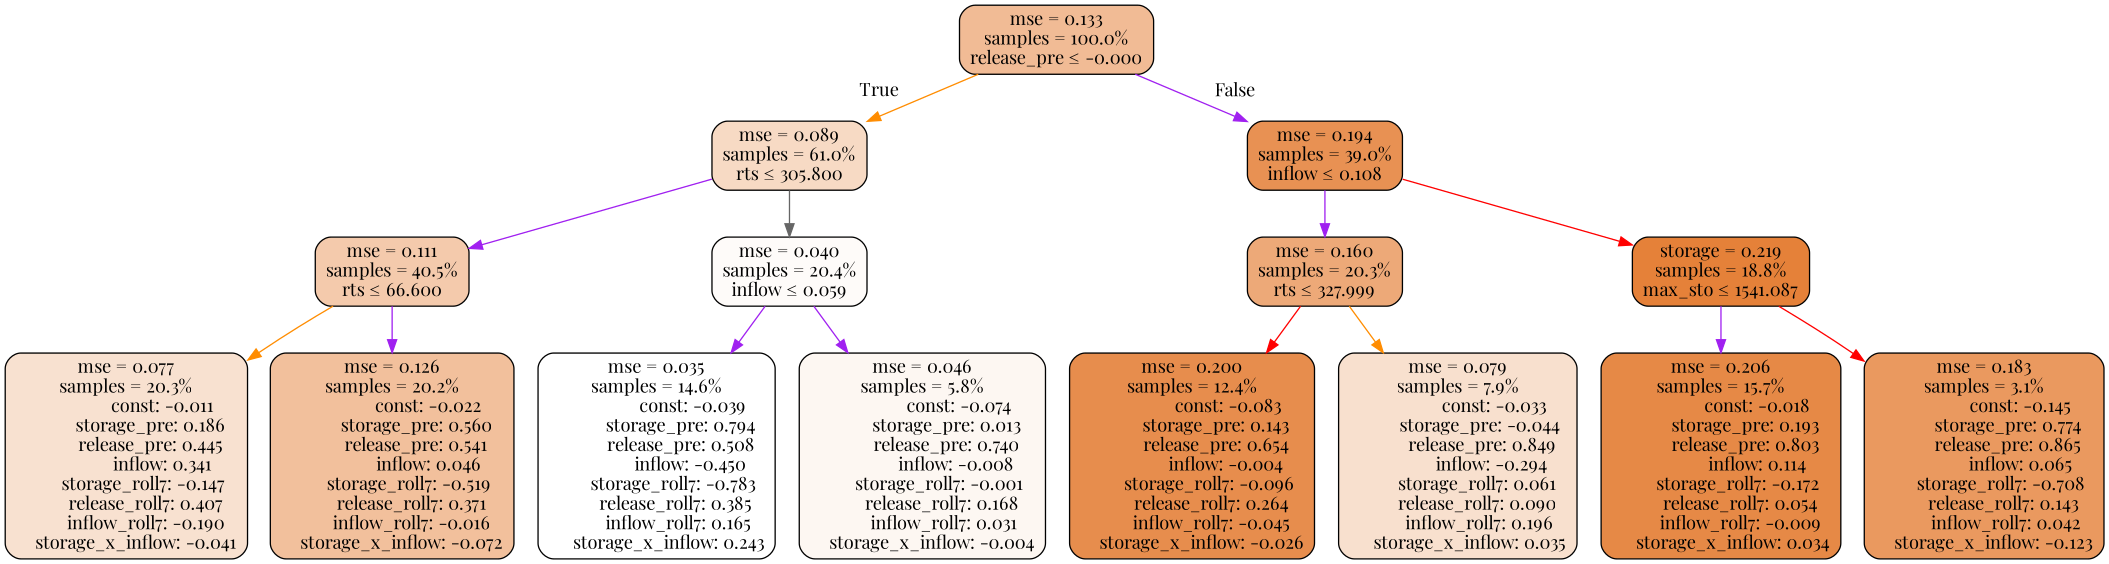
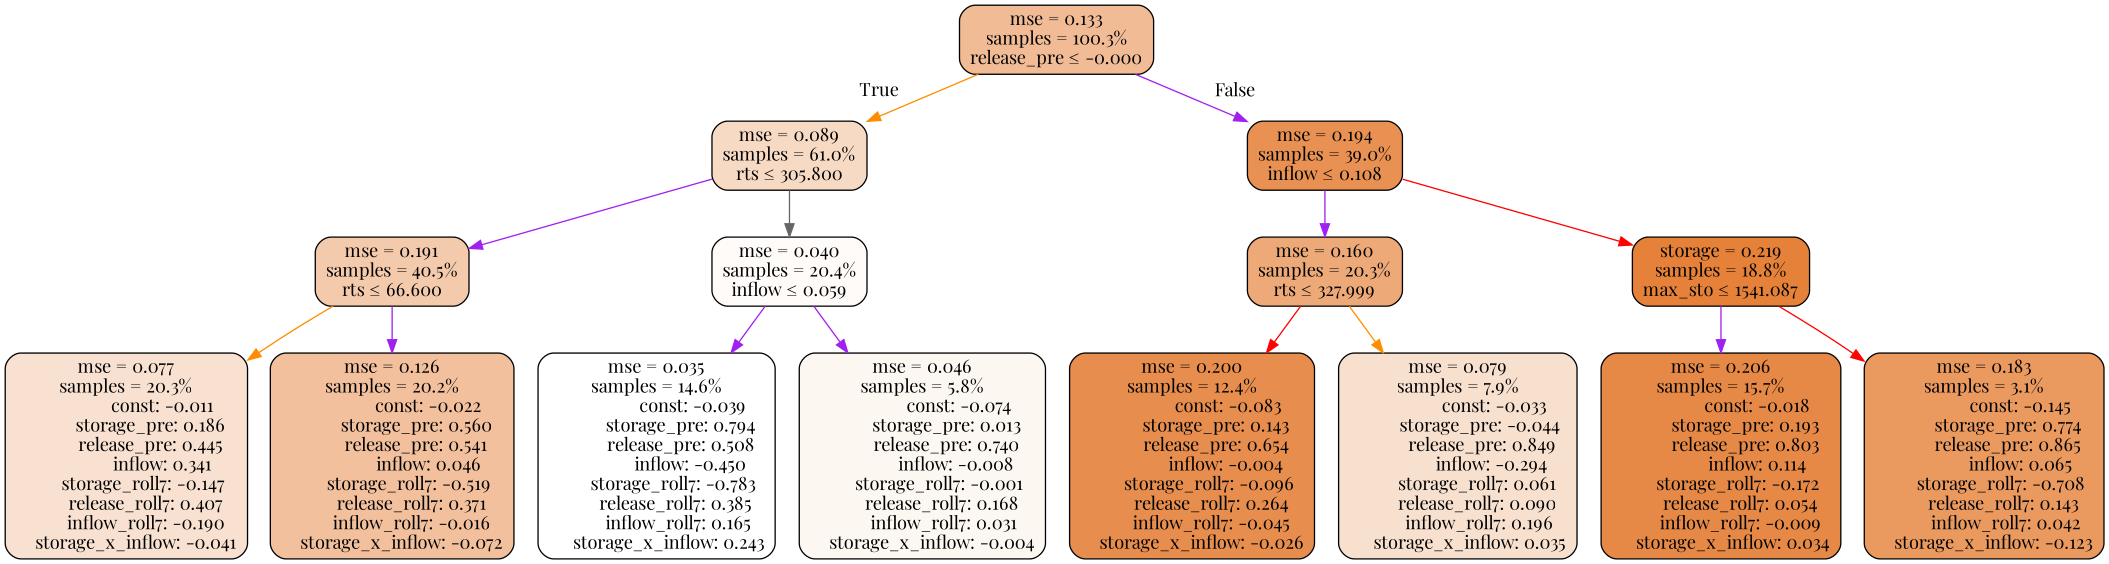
  digraph {
    fontname="Playfair Display"
    node [color=black fontname="Playfair Display" shape=rectangle style="filled, rounded"]
    edge [color=purple fontname="Playfair Display"]
-   n1 [fillcolor="#f1bb95" label="mse = 0.133\nsamples = 100.0%\nrelease_pre &le; -0.000"]
+   n1 [fillcolor="#f1bb95" label="mse = 0.133\nsamples = 100.3%\nrelease_pre &le; -0.000"]
    n2 [fillcolor="#f7dac4" label="mse = 0.089\nsamples = 61.0%\nrts &le; 305.800"]
    n3 [fillcolor="#e89153" label="mse = 0.194\nsamples = 39.0%\ninflow &le; 0.108"]
-   n4 [fillcolor="#f4caac" label="mse = 0.111\nsamples = 40.5%\nrts &le; 66.600"]
+   n4 [fillcolor="#f4caac" label="mse = 0.191\nsamples = 40.5%\nrts &le; 66.600"]
    n5 [fillcolor="#fefbf9" label="mse = 0.040\nsamples = 20.4%\ninflow &le; 0.059"]
    n6 [fillcolor="#eda978" label="mse = 0.160\nsamples = 20.3%\nrts &le; 327.999"]
    n7 [fillcolor="#e58139" label="storage = 0.219\nsamples = 18.8%\nmax_sto &le; 1541.087"]
    n8 [fillcolor="#f8e1d0" label="mse = 0.077\nsamples = 20.3%\n               const: -0.011\n          storage_pre: 0.186\n          release_pre: 0.445\n               inflow: 0.341\n       storage_roll7: -0.147\n        release_roll7: 0.407\n        inflow_roll7: -0.190\n    storage_x_inflow: -0.041"]
    n9 [fillcolor="#f2c09c" label="mse = 0.126\nsamples = 20.2%\n               const: -0.022\n          storage_pre: 0.560\n          release_pre: 0.541\n               inflow: 0.046\n       storage_roll7: -0.519\n        release_roll7: 0.371\n        inflow_roll7: -0.016\n    storage_x_inflow: -0.072"]
    n10 [fillcolor="#ffffff" label="mse = 0.035\nsamples = 14.6%\n               const: -0.039\n          storage_pre: 0.794\n          release_pre: 0.508\n              inflow: -0.450\n       storage_roll7: -0.783\n        release_roll7: 0.385\n         inflow_roll7: 0.165\n     storage_x_inflow: 0.243"]
    n11 [fillcolor="#fdf7f2" label="mse = 0.046\nsamples = 5.8%\n               const: -0.074\n          storage_pre: 0.013\n          release_pre: 0.740\n              inflow: -0.008\n       storage_roll7: -0.001\n        release_roll7: 0.168\n         inflow_roll7: 0.031\n    storage_x_inflow: -0.004"]
    n12 [fillcolor="#e78d4d" label="mse = 0.200\nsamples = 12.4%\n               const: -0.083\n          storage_pre: 0.143\n          release_pre: 0.654\n              inflow: -0.004\n       storage_roll7: -0.096\n        release_roll7: 0.264\n        inflow_roll7: -0.045\n    storage_x_inflow: -0.026"]
    n13 [fillcolor="#f8e0ce" label="mse = 0.079\nsamples = 7.9%\n               const: -0.033\n         storage_pre: -0.044\n          release_pre: 0.849\n              inflow: -0.294\n        storage_roll7: 0.061\n        release_roll7: 0.090\n         inflow_roll7: 0.196\n     storage_x_inflow: 0.035"]
    n14 [fillcolor="#e68946" label="mse = 0.206\nsamples = 15.7%\n               const: -0.018\n          storage_pre: 0.193\n          release_pre: 0.803\n               inflow: 0.114\n       storage_roll7: -0.172\n        release_roll7: 0.054\n        inflow_roll7: -0.009\n     storage_x_inflow: 0.034"]
    n15 [fillcolor="#ea995f" label="mse = 0.183\nsamples = 3.1%\n               const: -0.145\n          storage_pre: 0.774\n          release_pre: 0.865\n               inflow: 0.065\n       storage_roll7: -0.708\n        release_roll7: 0.143\n         inflow_roll7: 0.042\n    storage_x_inflow: -0.123"]
    n1 -> n2 [color=darkorange headlabel=True labelangle=45 labeldistance=2.5]
    n1 -> n3 [headlabel=False labelangle=-45 labeldistance=2.5]
    n2 -> n4
    n2 -> n5 [color=gray40]
    n3 -> n6
    n3 -> n7 [color=red]
    n4 -> n8 [color=darkorange]
    n4 -> n9
    n5 -> n10
    n5 -> n11
    n6 -> n12 [color=red]
    n6 -> n13 [color=darkorange]
    n7 -> n14
    n7 -> n15 [color=red]
  }
